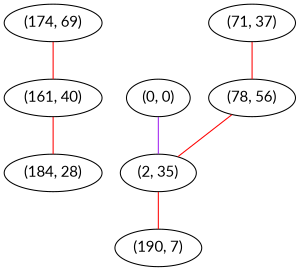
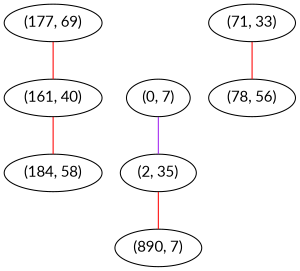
  graph {
    fontname=Lato
    node [fontname=Lato]
    edge [color=red fontname=Lato weight=1]
    n1 [label="(161, 40)"]
-   "(177, 69)" [label="(174, 69)"]
-   "(184, 28)"
-   "(0, 0)"
+   "(177, 69)"
+   "(184, 28)" [label="(184, 58)"]
+   "(0, 0)" [label="(0, 7)"]
    "(2, 35)"
-   "(190, 7)"
-   "(71, 33)" [label="(71, 37)"]
+   "(190, 7)" [label="(890, 7)"]
+   "(71, 33)"
    "(78, 56)"
    n1 -- "(184, 28)"
    "(177, 69)" -- n1
    "(0, 0)" -- "(2, 35)" [color=purple weight=4]
    "(2, 35)" -- "(190, 7)"
    "(71, 33)" -- "(78, 56)"
-   "(78, 56)" -- "(2, 35)"
  }
